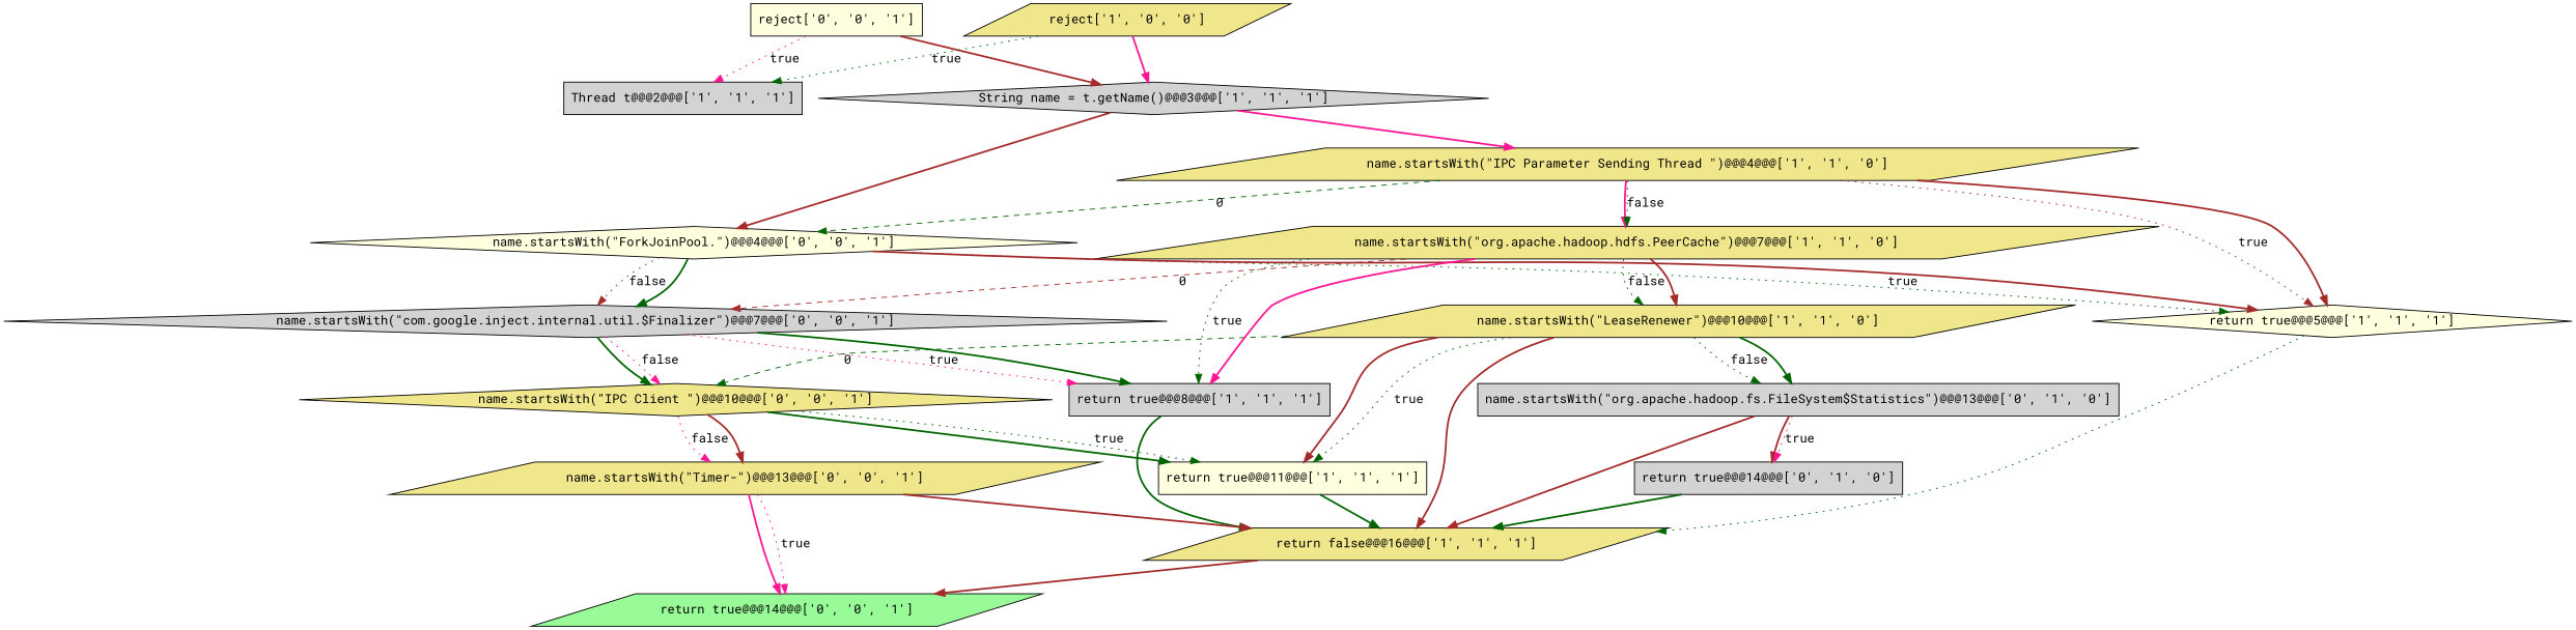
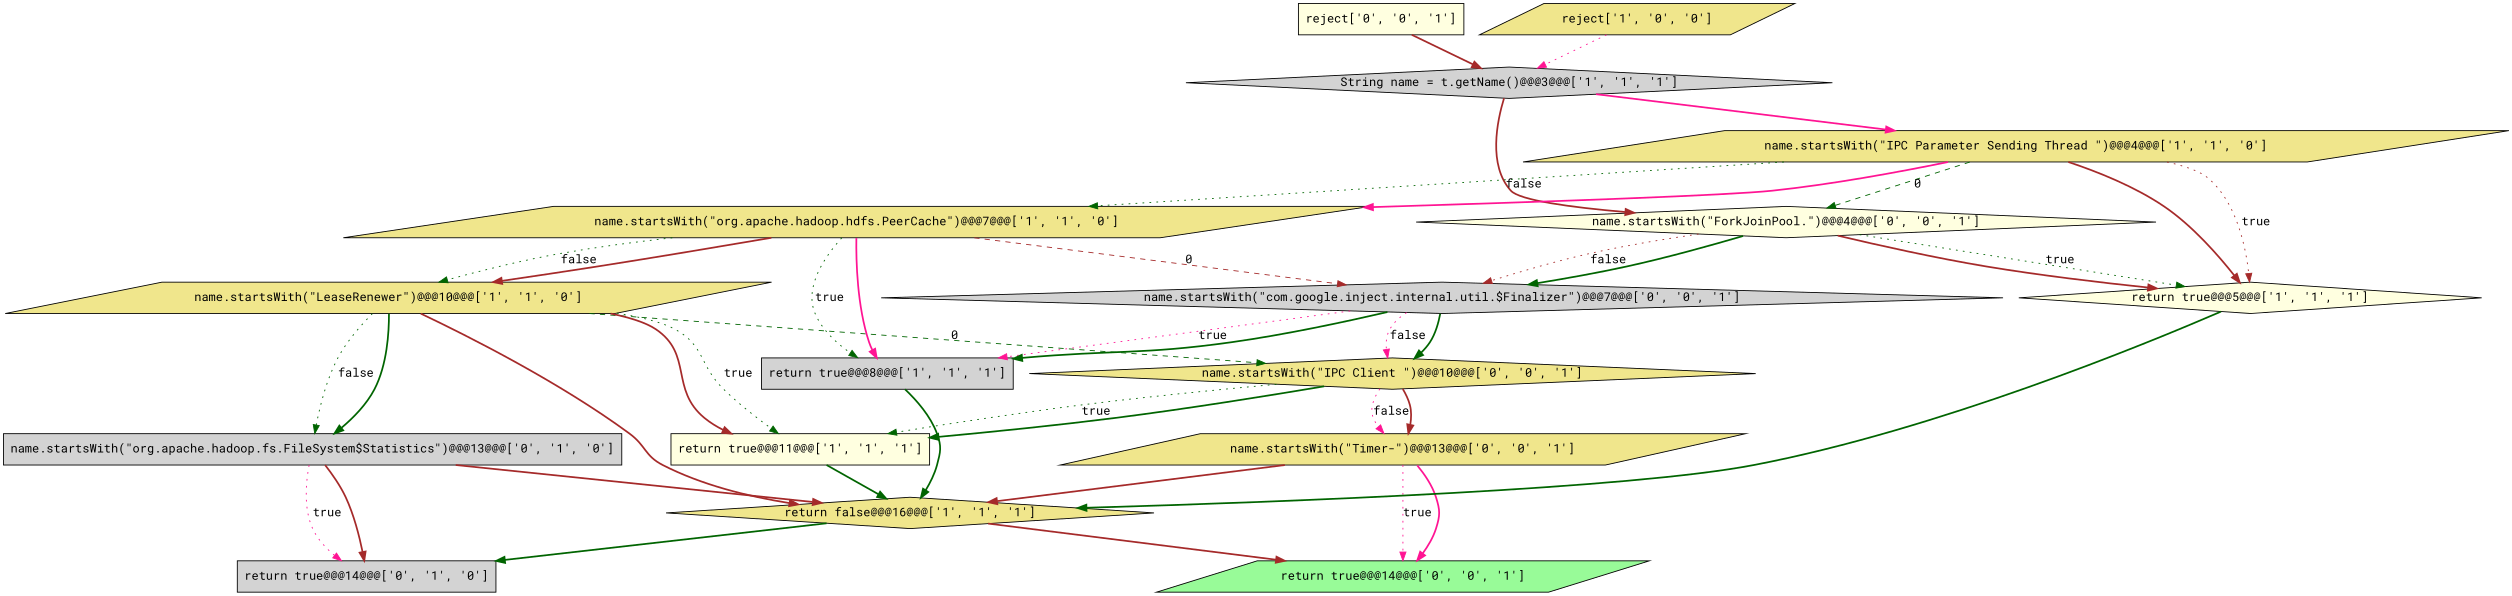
  digraph {
    fontname="Roboto Mono"
    node [fillcolor=khaki fontname="Roboto Mono" shape=parallelogram style=filled]
    edge [color=darkgreen fontname="Roboto Mono" style=bold]
-   n1 [fillcolor=lightgrey label="Thread t@@@2@@@['1', '1', '1']" shape=box]
    n2 [fillcolor=lightgrey label="name.startsWith(\"com.google.inject.internal.util.$Finalizer\")@@@7@@@['0', '0', '1']" shape=diamond]
    n3 [label="name.startsWith(\"IPC Client \")@@@10@@@['0', '0', '1']" shape=diamond]
    n4 [fillcolor=lightgrey label="return true@@@8@@@['1', '1', '1']" shape=box]
    n5 [label="name.startsWith(\"Timer-\")@@@13@@@['0', '0', '1']"]
    n6 [fillcolor=lightyellow label="return true@@@11@@@['1', '1', '1']" shape=box]
-   n7 [label="return false@@@16@@@['1', '1', '1']"]
+   n7 [label="return false@@@16@@@['1', '1', '1']" shape=diamond]
    n8 [fillcolor=palegreen label="return true@@@14@@@['0', '0', '1']"]
    n9 [label="name.startsWith(\"LeaseRenewer\")@@@10@@@['1', '1', '0']"]
    n10 [fillcolor=lightgrey label="name.startsWith(\"org.apache.hadoop.fs.FileSystem$Statistics\")@@@13@@@['0', '1', '0']" shape=box]
    n11 [fillcolor=lightgrey label="return true@@@14@@@['0', '1', '0']" shape=box]
    n12 [fillcolor=lightgrey label="String name = t.getName()@@@3@@@['1', '1', '1']" shape=diamond]
    n13 [label="name.startsWith(\"IPC Parameter Sending Thread \")@@@4@@@['1', '1', '0']"]
    n14 [fillcolor=lightyellow label="name.startsWith(\"ForkJoinPool.\")@@@4@@@['0', '0', '1']" shape=diamond]
    n15 [label="name.startsWith(\"org.apache.hadoop.hdfs.PeerCache\")@@@7@@@['1', '1', '0']"]
    n16 [fillcolor=lightyellow label="return true@@@5@@@['1', '1', '1']" shape=diamond]
    n17 [fillcolor=lightyellow label="reject['0', '0', '1']" shape=box]
    n18 [label="reject['1', '0', '0']"]
    n2 -> n3
    n2 -> n3 [color=deeppink label=false style=dotted]
    n2 -> n4 [color=deeppink label=true style=dotted]
    n2 -> n4
    n3 -> n5 [color=deeppink label=false style=dotted]
    n3 -> n5 [color=brown]
    n3 -> n6
    n3 -> n6 [label=true style=dotted]
    n4 -> n7
    n5 -> n7 [color=brown]
    n5 -> n8 [color=deeppink]
    n5 -> n8 [color=deeppink label=true style=dotted]
    n6 -> n7
    n7 -> n8 [color=brown]
    n9 -> n3 [label=0 style=dashed]
    n9 -> n6 [color=brown]
    n9 -> n6 [label=true style=dotted]
    n9 -> n7 [color=brown]
    n9 -> n10 [label=false style=dotted]
    n9 -> n10
    n10 -> n7 [color=brown]
    n10 -> n11 [color=brown]
    n10 -> n11 [color=deeppink label=true style=dotted]
-   n11 -> n7
+   n7 -> n11
    n12 -> n13 [color=deeppink]
    n12 -> n14 [color=brown]
    n13 -> n14 [label=0 style=dashed]
    n13 -> n15 [color=deeppink]
    n13 -> n15 [label=false style=dotted]
    n13 -> n16 [color=brown label=true style=dotted]
    n13 -> n16 [color=brown]
    n14 -> n2 [color=brown label=false style=dotted]
    n14 -> n2
    n14 -> n16 [label=true style=dotted]
    n14 -> n16 [color=brown]
    n15 -> n2 [color=brown label=0 style=dashed]
    n15 -> n4 [label=true style=dotted]
    n15 -> n4 [color=deeppink]
    n15 -> n9 [label=false style=dotted]
    n15 -> n9 [color=brown]
-   n16 -> n7 [style=dotted]
-   n17 -> n1 [color=deeppink label=true style=dotted]
+   n16 -> n7
    n17 -> n12 [color=brown]
-   n18 -> n1 [label=true style=dotted]
-   n18 -> n12 [color=deeppink]
+   n18 -> n12 [color=deeppink style=dotted]
  }
